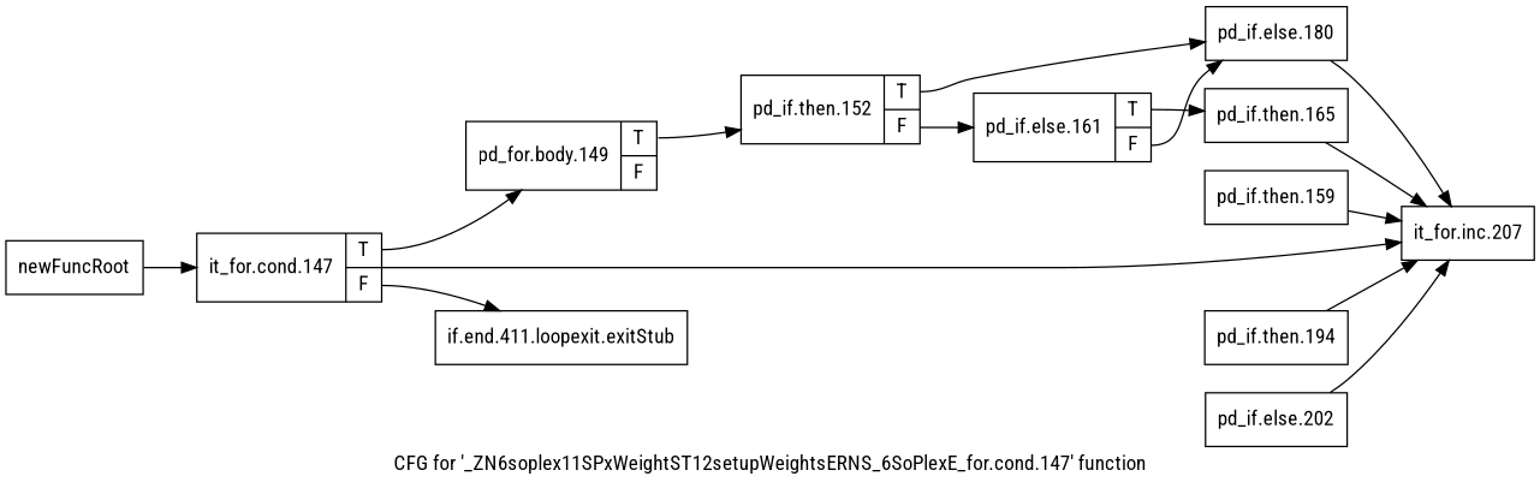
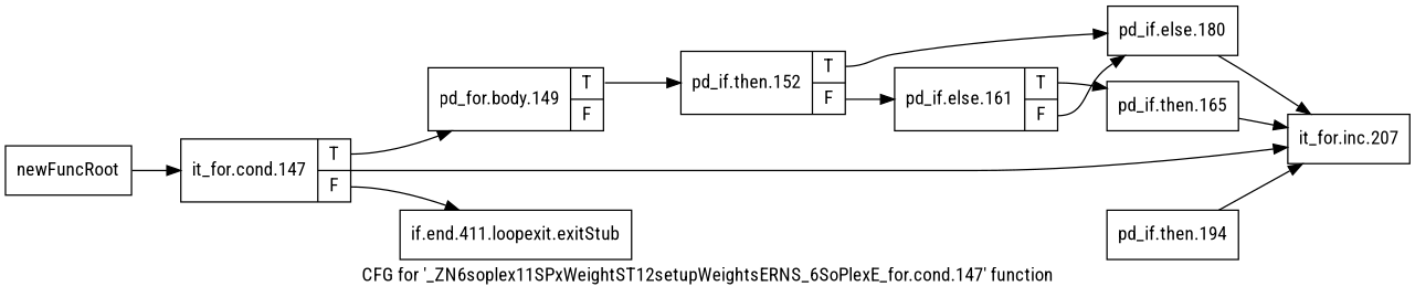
  digraph {
    fontname="Roboto Condensed"
    label="CFG for '_ZN6soplex11SPxWeightST12setupWeightsERNS_6SoPlexE_for.cond.147' function"
    rankdir=LR
    node [fontname="Roboto Condensed" shape=record]
    edge [fontname="Roboto Condensed"]
    n1 [label="{newFuncRoot}"]
    n2 [label="{it_for.cond.147|{<s0>T|<s1>F}}"]
    n3 [label="{if.end.411.loopexit.exitStub}"]
    n4 [label="{pd_for.body.149|{<s0>T|<s1>F}}"]
    n5 [label="{it_for.inc.207}"]
    n6 [label="{pd_if.then.152|{<s0>T|<s1>F}}"]
    n7 [label="{pd_if.else.161|{<s0>T|<s1>F}}"]
    n8 [label="{pd_if.else.180}"]
-   n9 [label="{pd_if.then.159}"]
    n10 [label="{pd_if.then.165}"]
    n11 [label="{pd_if.then.194}"]
-   n12 [label="{pd_if.else.202}"]
    n1 -> n2
    n2 -> n3 [tailport=s1]
    n2 -> n4 [tailport=s0]
    n2 -> n5
    n4 -> n6 [tailport=s0]
    n6 -> n7 [tailport=s1]
    n6 -> n8 [tailport=s0]
    n7 -> n8 [tailport=s1]
    n7 -> n10 [tailport=s0]
    n8 -> n5
-   n9 -> n5
    n10 -> n5
    n11 -> n5
-   n12 -> n5
  }
